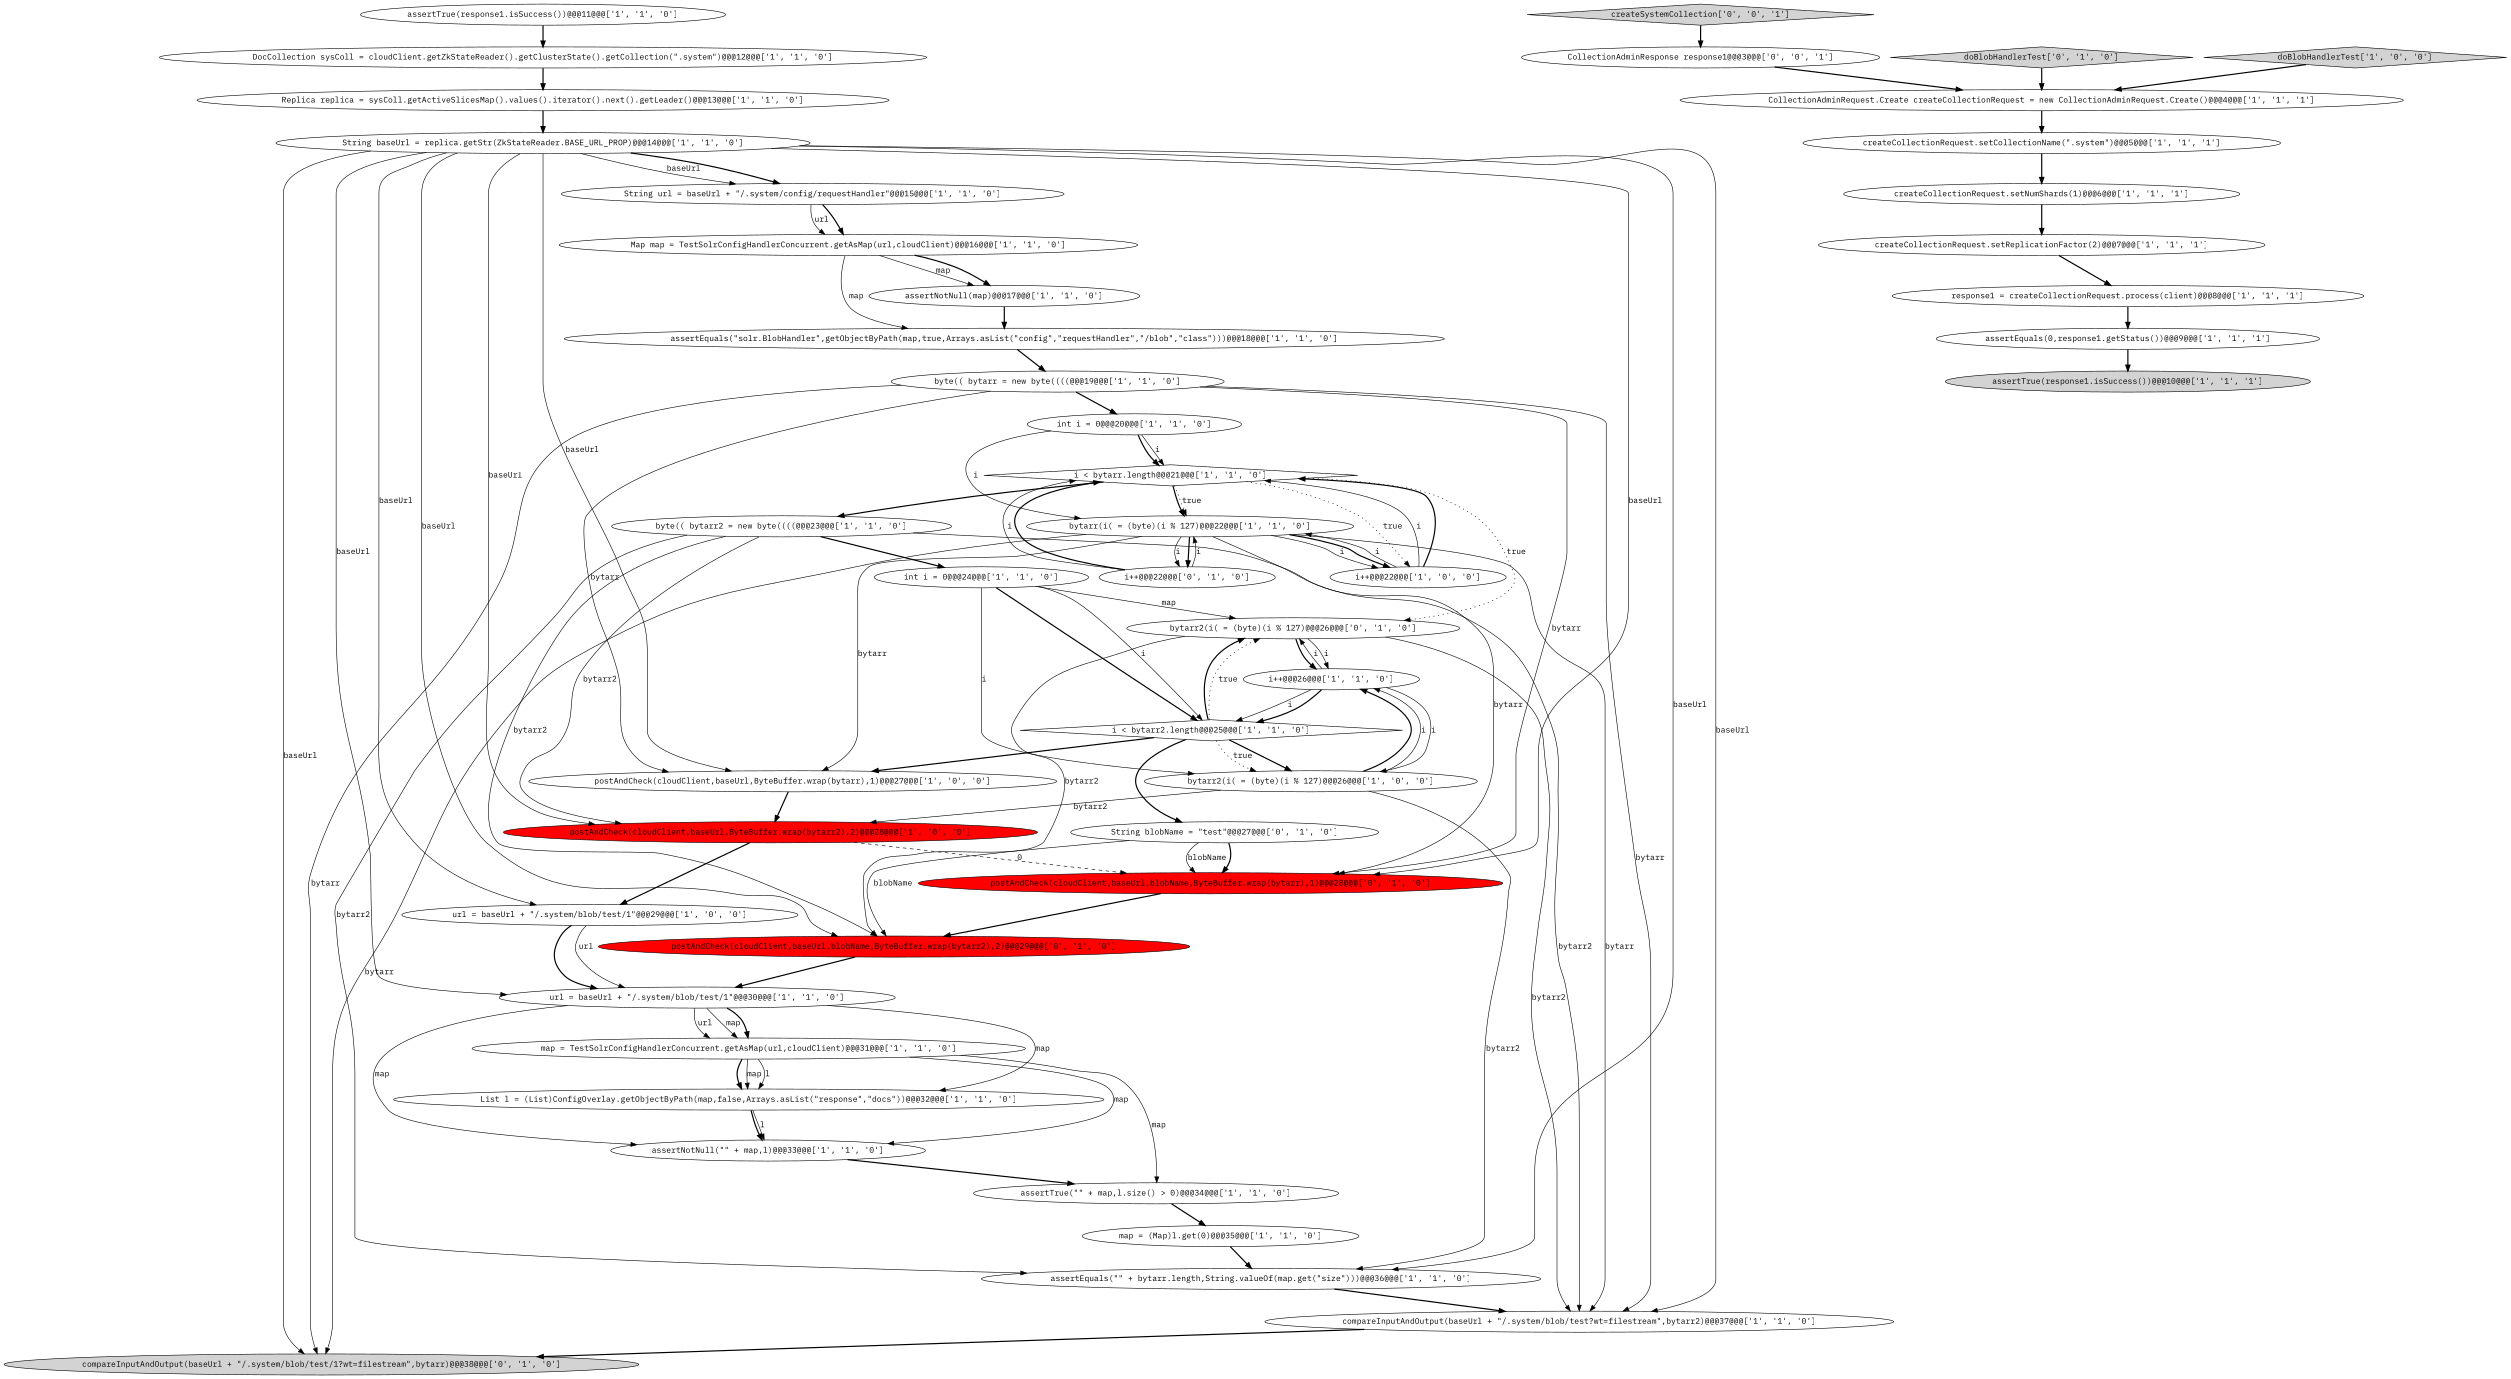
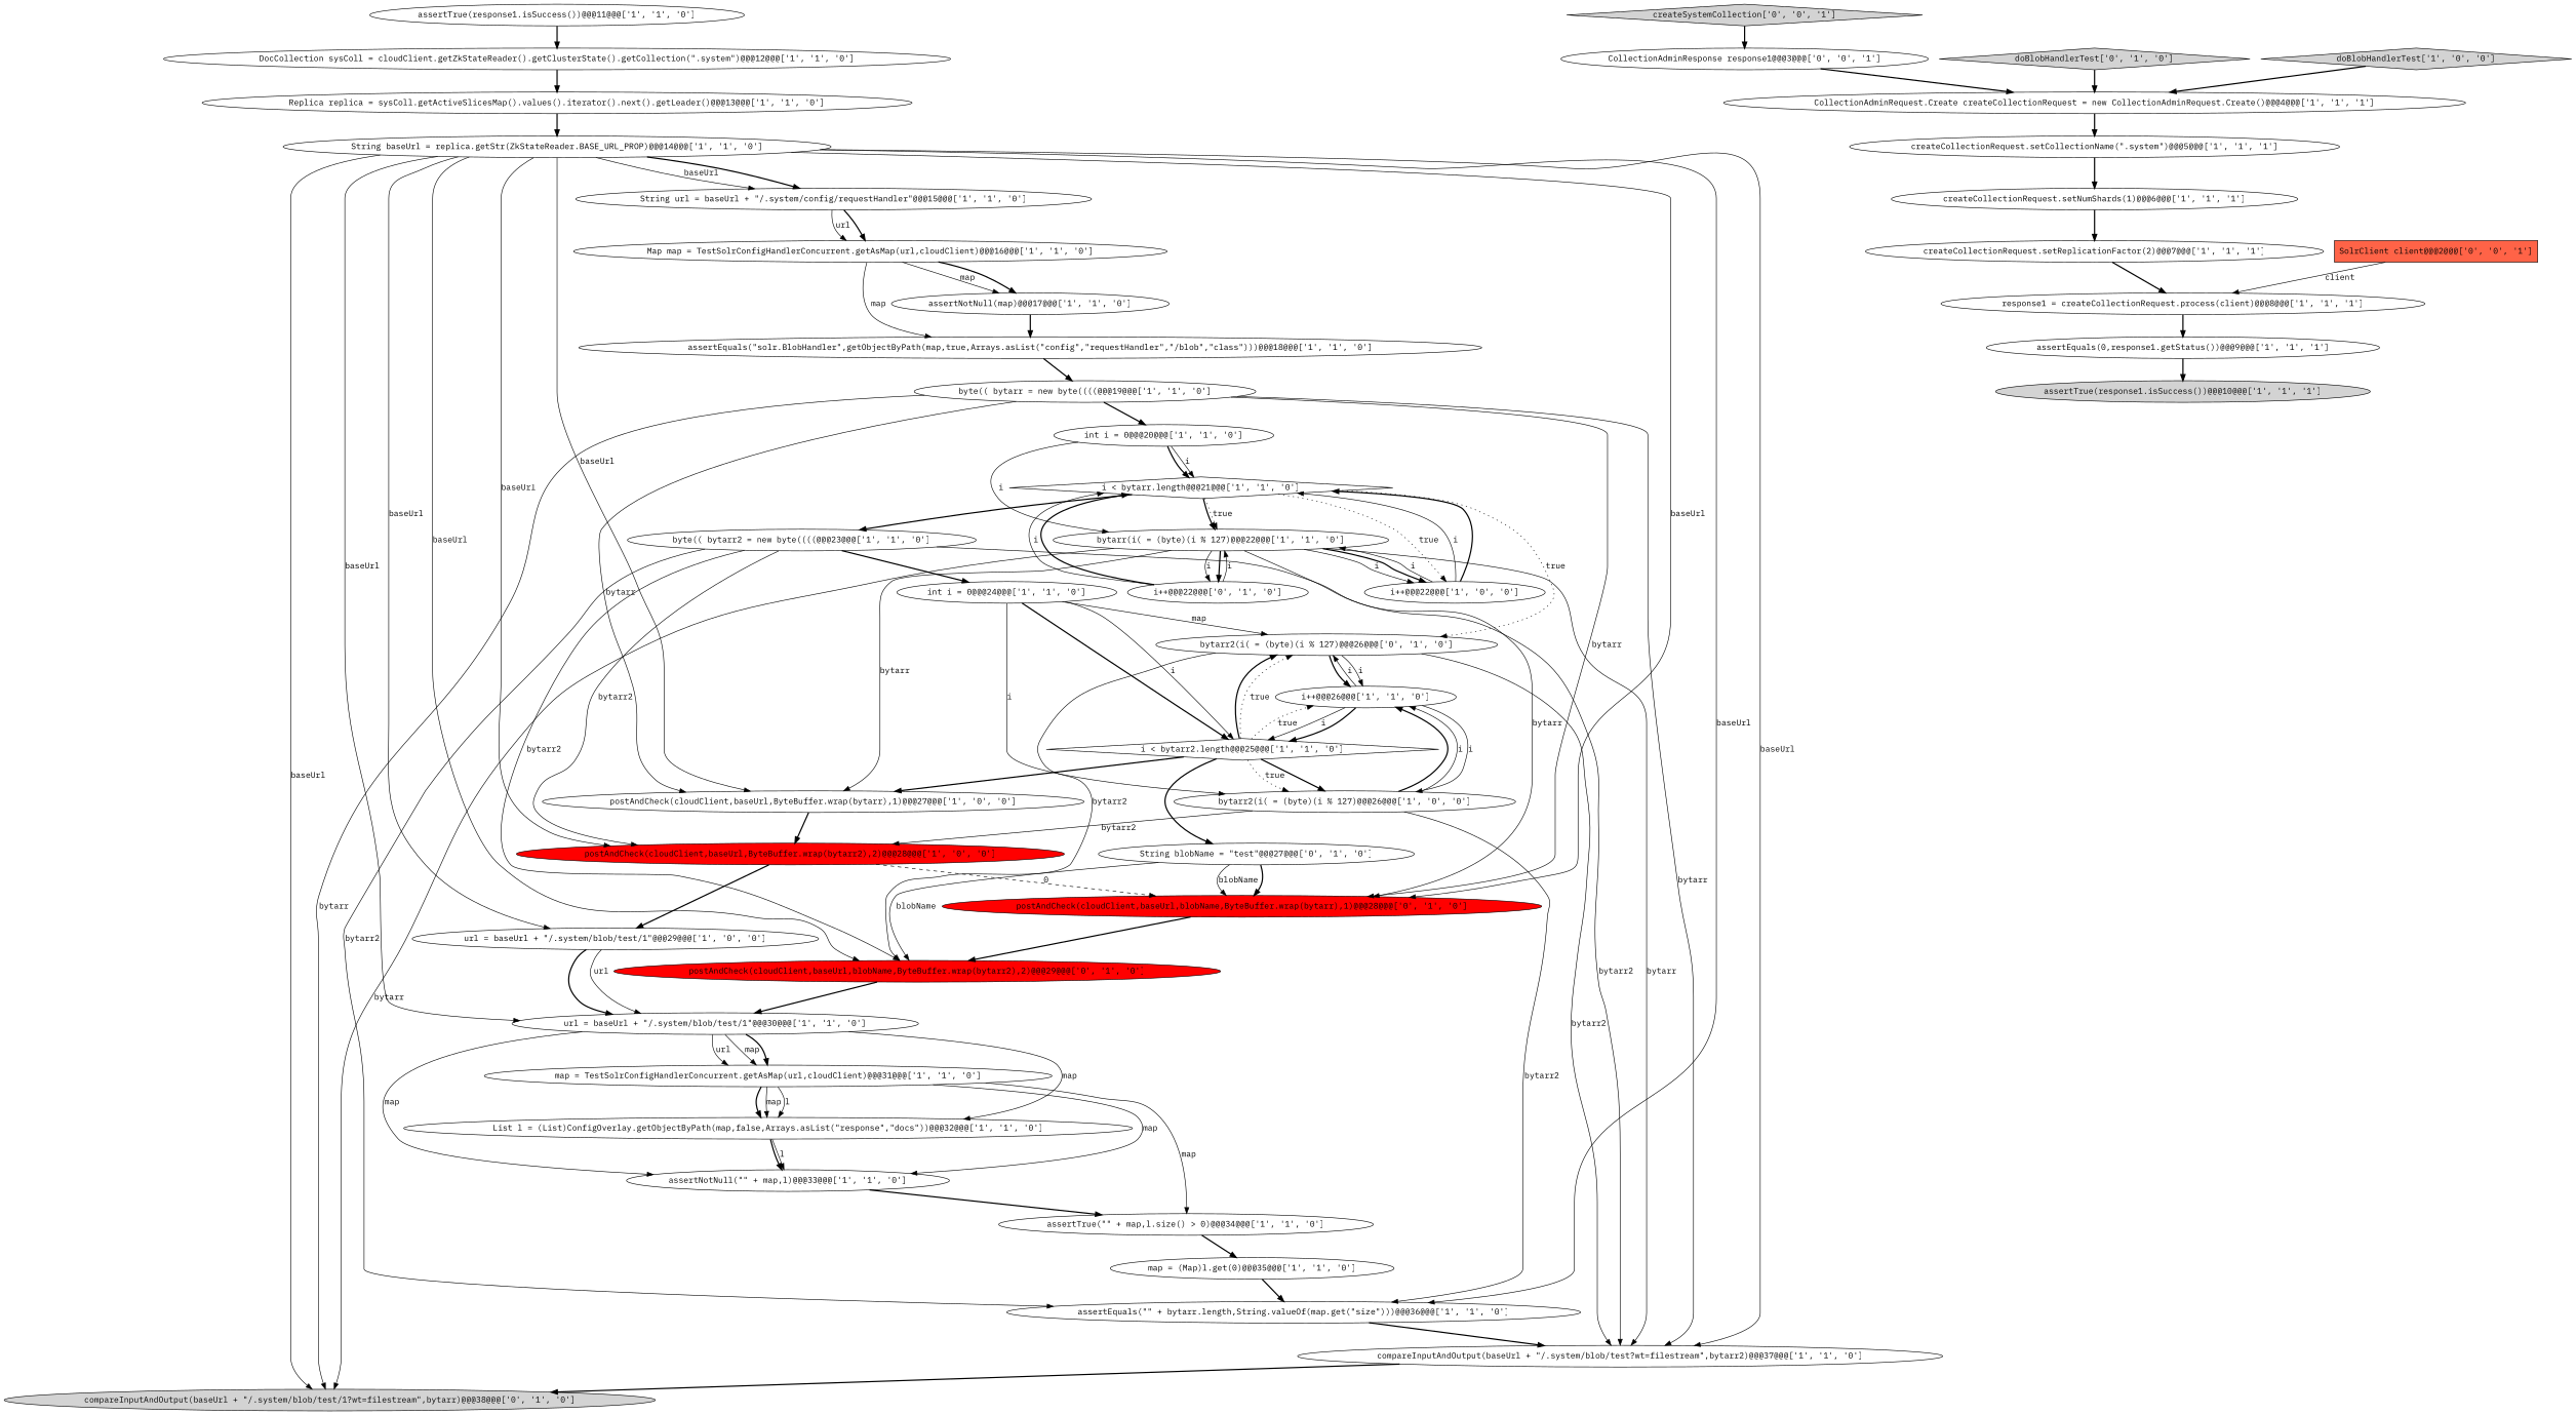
  digraph {
    fontname="IBM Plex Mono"
    node [fillcolor=white fontname="IBM Plex Mono" shape=ellipse style=filled]
    edge [fontname="IBM Plex Mono" style=solid]
    n1 [label="byte(( bytarr = new byte((((@@@19@@@['1', '1', '0']"]
    n2 [label="compareInputAndOutput(baseUrl + \"/.system/blob/test?wt=filestream\",bytarr2)@@@37@@@['1', '1', '0']"]
    n3 [fillcolor=red label="postAndCheck(cloudClient,baseUrl,blobName,ByteBuffer.wrap(bytarr),1)@@@28@@@['0', '1', '0']"]
    n4 [label="int i = 0@@@20@@@['1', '1', '0']"]
    n5 [label="postAndCheck(cloudClient,baseUrl,ByteBuffer.wrap(bytarr),1)@@@27@@@['1', '0', '0']"]
    n6 [fillcolor=lightgray label="compareInputAndOutput(baseUrl + \"/.system/blob/test/1?wt=filestream\",bytarr)@@@38@@@['0', '1', '0']"]
    n7 [fillcolor=red label="postAndCheck(cloudClient,baseUrl,blobName,ByteBuffer.wrap(bytarr2),2)@@@29@@@['0', '1', '0']"]
    n8 [label="i < bytarr.length@@@21@@@['1', '1', '0']" shape=diamond]
    n9 [label="bytarr(i( = (byte)(i % 127)@@@22@@@['1', '1', '0']"]
    n10 [fillcolor=red label="postAndCheck(cloudClient,baseUrl,ByteBuffer.wrap(bytarr2),2)@@@28@@@['1', '0', '0']"]
    n11 [label="bytarr2(i( = (byte)(i % 127)@@@26@@@['1', '0', '0']"]
    n12 [label="assertEquals(\"\" + bytarr.length,String.valueOf(map.get(\"size\")))@@@36@@@['1', '1', '0']"]
    n13 [label="i++@@@26@@@['1', '1', '0']"]
    n14 [label="bytarr2(i( = (byte)(i % 127)@@@26@@@['0', '1', '0']"]
    n15 [label="i < bytarr2.length@@@25@@@['1', '1', '0']" shape=diamond]
    n16 [label="url = baseUrl + \"/.system/blob/test/1\"@@@29@@@['1', '0', '0']"]
    n17 [label="List l = (List)ConfigOverlay.getObjectByPath(map,false,Arrays.asList(\"response\",\"docs\"))@@@32@@@['1', '1', '0']"]
    n18 [label="assertNotNull(\"\" + map,l)@@@33@@@['1', '1', '0']"]
    n19 [label="assertTrue(\"\" + map,l.size() > 0)@@@34@@@['1', '1', '0']"]
    n20 [label="url = baseUrl + \"/.system/blob/test/1\"@@@30@@@['1', '1', '0']"]
    n21 [label="String url = baseUrl + \"/.system/config/requestHandler\"@@@15@@@['1', '1', '0']"]
    n22 [label="Map map = TestSolrConfigHandlerConcurrent.getAsMap(url,cloudClient)@@@16@@@['1', '1', '0']"]
    n23 [label="assertEquals(\"solr.BlobHandler\",getObjectByPath(map,true,Arrays.asList(\"config\",\"requestHandler\",\"/blob\",\"class\")))@@@18@@@['1', '1', '0']"]
    n24 [label="assertNotNull(map)@@@17@@@['1', '1', '0']"]
    n25 [fillcolor=lightgray label="createSystemCollection['0', '0', '1']" shape=diamond]
    n26 [label="CollectionAdminResponse response1@@@3@@@['0', '0', '1']"]
+   n27 [fillcolor=tomato label="SolrClient client@@@2@@@['0', '0', '1']" shape=box]
    n28 [label="response1 = createCollectionRequest.process(client)@@@8@@@['1', '1', '1']"]
    n29 [label="CollectionAdminRequest.Create createCollectionRequest = new CollectionAdminRequest.Create()@@@4@@@['1', '1', '1']"]
    n30 [fillcolor=lightgray label="doBlobHandlerTest['0', '1', '0']" shape=diamond]
    n31 [label="createCollectionRequest.setCollectionName(\".system\")@@@5@@@['1', '1', '1']"]
    n32 [label="byte(( bytarr2 = new byte((((@@@23@@@['1', '1', '0']"]
    n33 [label="i++@@@22@@@['1', '0', '0']"]
    n34 [label="int i = 0@@@24@@@['1', '1', '0']"]
    n35 [label="i++@@@22@@@['0', '1', '0']"]
    n36 [label="createCollectionRequest.setNumShards(1)@@@6@@@['1', '1', '1']"]
    n37 [label="createCollectionRequest.setReplicationFactor(2)@@@7@@@['1', '1', '1']"]
    n38 [label="String blobName = \"test\"@@@27@@@['0', '1', '0']"]
    n39 [fillcolor=lightgray label="assertTrue(response1.isSuccess())@@@10@@@['1', '1', '1']"]
    n40 [label="assertTrue(response1.isSuccess())@@@11@@@['1', '1', '0']"]
    n41 [label="DocCollection sysColl = cloudClient.getZkStateReader().getClusterState().getCollection(\".system\")@@@12@@@['1', '1', '0']"]
    n42 [label="map = TestSolrConfigHandlerConcurrent.getAsMap(url,cloudClient)@@@31@@@['1', '1', '0']"]
    n43 [fillcolor=lightgray label="doBlobHandlerTest['1', '0', '0']" shape=diamond]
    n44 [label="Replica replica = sysColl.getActiveSlicesMap().values().iterator().next().getLeader()@@@13@@@['1', '1', '0']"]
    n45 [label="String baseUrl = replica.getStr(ZkStateReader.BASE_URL_PROP)@@@14@@@['1', '1', '0']"]
    n46 [label="assertEquals(0,response1.getStatus())@@@9@@@['1', '1', '1']"]
    n47 [label="map = (Map)l.get(0)@@@35@@@['1', '1', '0']"]
    n1 -> n2 [label=bytarr]
    n1 -> n3 [label=bytarr]
    n1 -> n4 [style=bold]
    n1 -> n5 [label=bytarr]
    n1 -> n6 [label=bytarr]
    n2 -> n6 [style=bold]
    n3 -> n7 [style=bold]
    n4 -> n8 [label=i]
    n4 -> n8 [style=bold]
    n4 -> n9 [label=i]
    n5 -> n10 [style=bold]
    n7 -> n20 [style=bold]
    n8 -> n9 [label=true style=dotted]
    n8 -> n9 [style=bold]
    n8 -> n14 [label=true style=dotted]
    n8 -> n32 [style=bold]
    n8 -> n33 [label=true style=dotted]
    n9 -> n2 [label=bytarr]
    n9 -> n3 [label=bytarr]
    n9 -> n5 [label=bytarr]
    n9 -> n6 [label=bytarr]
    n9 -> n33 [label=i]
    n9 -> n33 [style=bold]
    n9 -> n35 [label=i]
    n9 -> n35 [style=bold]
    n10 -> n3 [label=0 style=dashed]
    n10 -> n16 [style=bold]
    n11 -> n10 [label=bytarr2]
    n11 -> n12 [label=bytarr2]
    n11 -> n13 [style=bold]
    n11 -> n13 [label=i]
    n12 -> n2 [style=bold]
    n13 -> n11 [label=i]
    n13 -> n14 [label=i]
    n13 -> n15 [label=i]
    n13 -> n15 [style=bold]
    n14 -> n2 [label=bytarr2]
    n14 -> n7 [label=bytarr2]
    n14 -> n13 [label=i]
    n14 -> n13 [style=bold]
    n15 -> n5 [style=bold]
    n15 -> n11 [style=bold]
    n15 -> n11 [label=true style=dotted]
+   n15 -> n13 [label=true style=dotted]
    n15 -> n14 [label=true style=dotted]
    n15 -> n14 [style=bold]
    n15 -> n38 [style=bold]
    n16 -> n20 [style=bold]
    n16 -> n20 [label=url]
    n17 -> n18 [label=l]
    n17 -> n18 [style=bold]
    n18 -> n19 [style=bold]
    n19 -> n47 [style=bold]
    n20 -> n17 [label=map]
    n20 -> n18 [label=map]
    n20 -> n42 [label=url]
    n20 -> n42 [label=map]
    n20 -> n42 [style=bold]
    n21 -> n22 [style=bold]
    n21 -> n22 [label=url]
    n22 -> n23 [label=map]
    n22 -> n24 [label=map]
    n22 -> n24 [style=bold]
    n23 -> n1 [style=bold]
    n24 -> n23 [style=bold]
    n25 -> n26 [style=bold]
    n26 -> n29 [style=bold]
+   n27 -> n28 [label=client]
    n28 -> n46 [style=bold]
    n29 -> n31 [style=bold]
    n30 -> n29 [style=bold]
    n31 -> n36 [style=bold]
    n32 -> n2 [label=bytarr2]
    n32 -> n7 [label=bytarr2]
    n32 -> n10 [label=bytarr2]
    n32 -> n12 [label=bytarr2]
    n32 -> n34 [style=bold]
    n33 -> n8 [style=bold]
    n33 -> n8 [label=i]
    n33 -> n9 [label=i]
    n34 -> n11 [label=i]
    n34 -> n14 [label=map]
    n34 -> n15 [label=i]
    n34 -> n15 [style=bold]
    n35 -> n8 [style=bold]
    n35 -> n8 [label=i]
    n35 -> n9 [label=i]
    n36 -> n37 [style=bold]
    n37 -> n28 [style=bold]
    n38 -> n3 [style=bold]
    n38 -> n3 [label=blobName]
    n38 -> n7 [label=blobName]
    n40 -> n41 [style=bold]
    n41 -> n44 [style=bold]
    n42 -> n17 [label=l]
    n42 -> n17 [style=bold]
    n42 -> n17 [label=map]
    n42 -> n18 [label=map]
    n42 -> n19 [label=map]
    n43 -> n29 [style=bold]
    n44 -> n45 [style=bold]
    n45 -> n2 [label=baseUrl]
    n45 -> n3 [label=baseUrl]
    n45 -> n5 [label=baseUrl]
    n45 -> n6 [label=baseUrl]
    n45 -> n7 [label=baseUrl]
    n45 -> n10 [label=baseUrl]
    n45 -> n12 [label=baseUrl]
    n45 -> n16 [label=baseUrl]
    n45 -> n20 [label=baseUrl]
    n45 -> n21 [label=baseUrl]
    n45 -> n21 [style=bold]
    n46 -> n39 [style=bold]
    n47 -> n12 [style=bold]
  }
